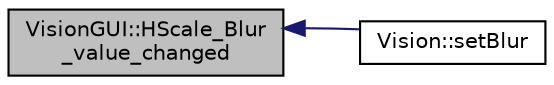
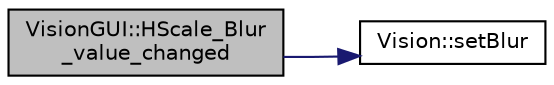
  digraph {
    rankdir=LR
    node [color=black fontname=Helvetica fontsize=10 shape=record style=filled]
    n1 [fillcolor=grey75 fontcolor=black height=0.2 label="VisionGUI::HScale_Blur\l_value_changed" width=0.4]
    n2 [fillcolor=white height=0.2 label="Vision::setBlur" width=0.4]
-   n2 -> n1 [color=midnightblue fontname=Helvetica fontsize=10 labelfontname=Helvetica labelfontsize=10 style=solid]
+   n1 -> n2 [color=midnightblue fontname=Helvetica fontsize=10 labelfontname=Helvetica labelfontsize=10 style=solid]
  }
